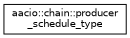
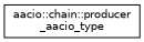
  digraph {
    rankdir=LR
-   n1 [color=black fillcolor=white fontname=Helvetica fontsize=10 height=0.2 label="aacio::chain::producer\l_schedule_type" shape=record style=filled width=0.4]
+   n1 [color=black fillcolor=white fontname=Helvetica fontsize=10 height=0.2 label="aacio::chain::producer\l_aacio_type" shape=record style=filled width=0.4]
  }
